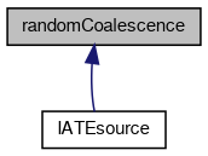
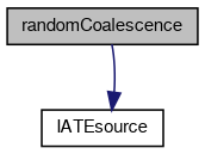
  digraph {
    node [color=black fontname=FreeSans fontsize=10 shape=record]
    n1 [fillcolor=grey75 fontcolor=black height=0.2 label=randomCoalescence style=filled width=0.4]
    n2 [height=0.2 label=IATEsource width=0.4]
-   n1 -> n2 [color=midnightblue dir=back fontname=FreeSans fontsize=10 labelfontname=FreeSans labelfontsize=10 style=solid]
+   n2 -> n1 [color=midnightblue dir=back fontname=FreeSans fontsize=10 labelfontname=FreeSans labelfontsize=10 style=solid]
  }
